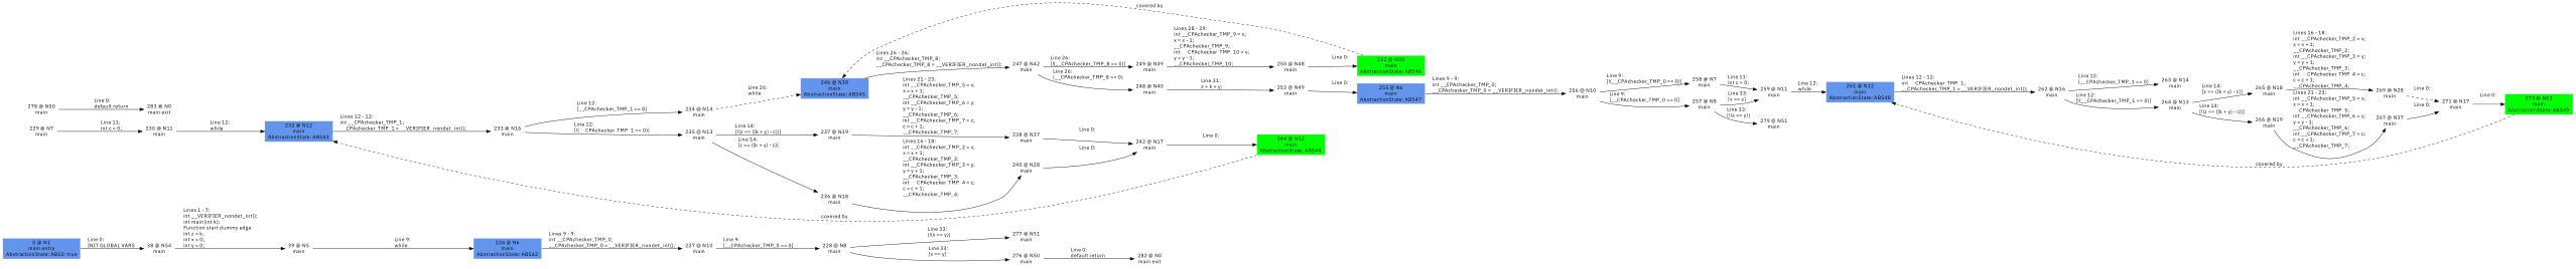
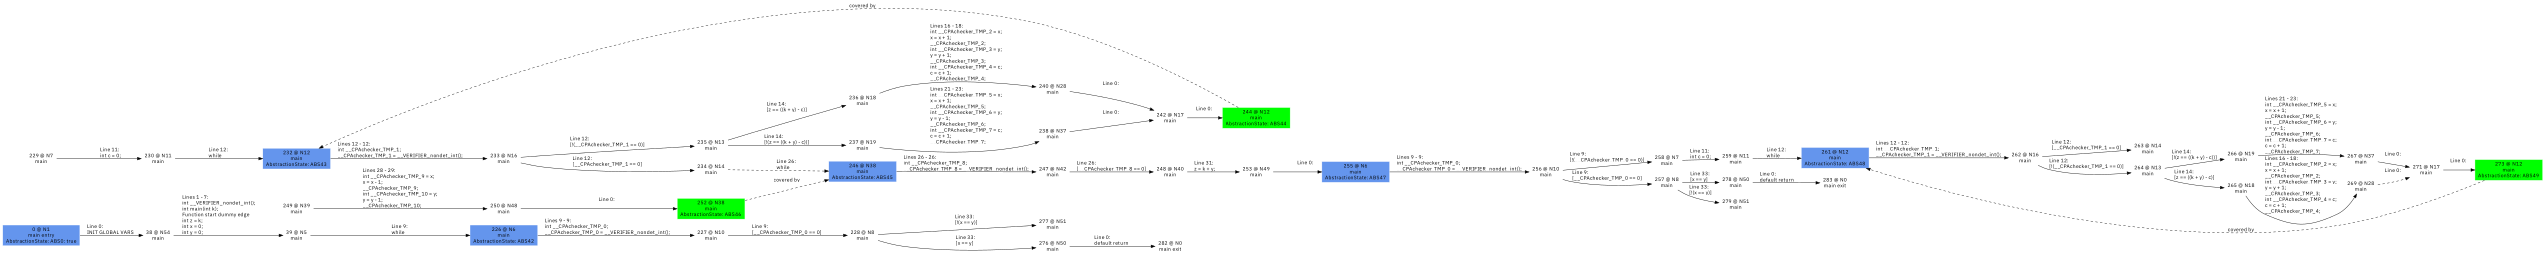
  digraph {
    fontname="IBM Plex Sans"
    rankdir=LR
    node [color=white fontname="IBM Plex Sans" shape=box style=filled]
    edge [fontname="IBM Plex Sans"]
    n1 [fillcolor=cornflowerblue label="0 @ N1\nmain entry\nAbstractionState: ABS0: true\n"]
    n2 [label="38 @ N54\nmain\n"]
    n3 [label="39 @ N5\nmain\n"]
    n4 [fillcolor=cornflowerblue label="226 @ N6\nmain\nAbstractionState: ABS42\n"]
    n5 [label="227 @ N10\nmain\n"]
    n6 [label="228 @ N8\nmain\n"]
    n7 [label="229 @ N7\nmain\n"]
    n8 [label="230 @ N11\nmain\n"]
    n9 [label="277 @ N51\nmain\n"]
    n10 [label="276 @ N50\nmain\n"]
    n11 [fillcolor=cornflowerblue label="232 @ N12\nmain\nAbstractionState: ABS43\n"]
    n12 [label="233 @ N16\nmain\n"]
    n13 [label="235 @ N13\nmain\n"]
    n14 [label="234 @ N14\nmain\n"]
    n15 [label="237 @ N19\nmain\n"]
    n16 [label="236 @ N18\nmain\n"]
    n17 [fillcolor=cornflowerblue label="246 @ N38\nmain\nAbstractionState: ABS45\n"]
    n18 [label="238 @ N37\nmain\n"]
    n19 [label="240 @ N28\nmain\n"]
    n20 [label="242 @ N17\nmain\n"]
    n21 [fillcolor=green label="244 @ N12\nmain\nAbstractionState: ABS44\n"]
    n22 [label="247 @ N42\nmain\n"]
    n23 [label="249 @ N39\nmain\n"]
    n24 [label="248 @ N40\nmain\n"]
    n25 [label="250 @ N48\nmain\n"]
    n26 [label="253 @ N49\nmain\n"]
    n27 [fillcolor=green label="252 @ N38\nmain\nAbstractionState: ABS46\n"]
    n28 [fillcolor=cornflowerblue label="255 @ N6\nmain\nAbstractionState: ABS47\n"]
    n29 [label="256 @ N10\nmain\n"]
    n30 [label="258 @ N7\nmain\n"]
    n31 [label="257 @ N8\nmain\n"]
    n32 [label="259 @ N11\nmain\n"]
    n33 [label="279 @ N51\nmain\n"]
    n34 [label="278 @ N50\nmain\n"]
    n35 [fillcolor=cornflowerblue label="261 @ N12\nmain\nAbstractionState: ABS48\n"]
    n36 [label="262 @ N16\nmain\n"]
    n37 [label="264 @ N13\nmain\n"]
    n38 [label="263 @ N14\nmain\n"]
    n39 [label="266 @ N19\nmain\n"]
    n40 [label="265 @ N18\nmain\n"]
    n41 [label="267 @ N37\nmain\n"]
    n42 [label="269 @ N28\nmain\n"]
    n43 [label="271 @ N17\nmain\n"]
    n44 [fillcolor=green label="273 @ N12\nmain\nAbstractionState: ABS49\n"]
    n45 [label="283 @ N0\nmain exit\n"]
    n46 [label="282 @ N0\nmain exit\n"]
    n1 -> n2 [label="Line 0: \lINIT GLOBAL VARS\l"]
    n2 -> n3 [label="Lines 1 - 7: \lint __VERIFIER_nondet_int();\lint main(int k);\lFunction start dummy edge\lint z = k;\lint x = 0;\lint y = 0;\l"]
    n3 -> n4 [label="Line 9: \lwhile\l"]
    n4 -> n5 [label="Lines 9 - 9: \lint __CPAchecker_TMP_0;\l__CPAchecker_TMP_0 = __VERIFIER_nondet_int();\l"]
    n5 -> n6 [label="Line 9: \l[__CPAchecker_TMP_0 == 0]\l"]
    n6 -> n9 [label="Line 33: \l[!(x == y)]\l"]
    n6 -> n10 [label="Line 33: \l[x == y]\l"]
    n7 -> n8 [label="Line 11: \lint c = 0;\l"]
    n8 -> n11 [label="Line 12: \lwhile\l"]
    n10 -> n46 [label="Line 0: \ldefault return\l"]
    n11 -> n12 [label="Lines 12 - 12: \lint __CPAchecker_TMP_1;\l__CPAchecker_TMP_1 = __VERIFIER_nondet_int();\l"]
    n12 -> n13 [label="Line 12: \l[!(__CPAchecker_TMP_1 == 0)]\l"]
    n12 -> n14 [label="Line 12: \l[__CPAchecker_TMP_1 == 0]\l"]
    n13 -> n15 [label="Line 14: \l[!(z == ((k + y) - c))]\l"]
    n13 -> n16 [label="Line 14: \l[z == ((k + y) - c)]\l"]
    n14 -> n17 [label="Line 26: \lwhile\l" style=dashed]
    n15 -> n18 [label="Lines 21 - 23: \lint __CPAchecker_TMP_5 = x;\lx = x + 1;\l__CPAchecker_TMP_5;\lint __CPAchecker_TMP_6 = y;\ly = y - 1;\l__CPAchecker_TMP_6;\lint __CPAchecker_TMP_7 = c;\lc = c + 1;\l__CPAchecker_TMP_7;\l"]
    n16 -> n19 [label="Lines 16 - 18: \lint __CPAchecker_TMP_2 = x;\lx = x + 1;\l__CPAchecker_TMP_2;\lint __CPAchecker_TMP_3 = y;\ly = y + 1;\l__CPAchecker_TMP_3;\lint __CPAchecker_TMP_4 = c;\lc = c + 1;\l__CPAchecker_TMP_4;\l"]
    n17 -> n22 [label="Lines 26 - 26: \lint __CPAchecker_TMP_8;\l__CPAchecker_TMP_8 = __VERIFIER_nondet_int();\l"]
    n18 -> n20 [label="Line 0: \l\l"]
    n19 -> n20 [label="Line 0: \l\l"]
    n20 -> n21 [label="Line 0: \l\l"]
    n21 -> n11 [label="covered by" style=dashed weight=0]
-   n22 -> n23 [label="Line 26: \l[!(__CPAchecker_TMP_8 == 0)]\l"]
    n22 -> n24 [label="Line 26: \l[__CPAchecker_TMP_8 == 0]\l"]
    n23 -> n25 [label="Lines 28 - 29: \lint __CPAchecker_TMP_9 = x;\lx = x - 1;\l__CPAchecker_TMP_9;\lint __CPAchecker_TMP_10 = y;\ly = y - 1;\l__CPAchecker_TMP_10;\l"]
    n24 -> n26 [label="Line 31: \lz = k + y;\l"]
    n25 -> n27 [label="Line 0: \l\l"]
    n26 -> n28 [label="Line 0: \l\l"]
    n27 -> n17 [label="covered by" style=dashed weight=0]
    n28 -> n29 [label="Lines 9 - 9: \lint __CPAchecker_TMP_0;\l__CPAchecker_TMP_0 = __VERIFIER_nondet_int();\l"]
    n29 -> n30 [label="Line 9: \l[!(__CPAchecker_TMP_0 == 0)]\l"]
    n29 -> n31 [label="Line 9: \l[__CPAchecker_TMP_0 == 0]\l"]
    n30 -> n32 [label="Line 11: \lint c = 0;\l"]
    n31 -> n33 [label="Line 33: \l[!(x == y)]\l"]
-   n31 -> n32 [label="Line 33: \l[x == y]\l"]
+   n31 -> n34 [label="Line 33: \l[x == y]\l"]
    n32 -> n35 [label="Line 12: \lwhile\l"]
    n34 -> n45 [label="Line 0: \ldefault return\l"]
    n35 -> n36 [label="Lines 12 - 12: \lint __CPAchecker_TMP_1;\l__CPAchecker_TMP_1 = __VERIFIER_nondet_int();\l"]
    n36 -> n37 [label="Line 12: \l[!(__CPAchecker_TMP_1 == 0)]\l"]
    n36 -> n38 [label="Line 12: \l[__CPAchecker_TMP_1 == 0]\l"]
    n37 -> n39 [label="Line 14: \l[!(z == ((k + y) - c))]\l"]
    n37 -> n40 [label="Line 14: \l[z == ((k + y) - c)]\l"]
    n39 -> n41 [label="Lines 21 - 23: \lint __CPAchecker_TMP_5 = x;\lx = x + 1;\l__CPAchecker_TMP_5;\lint __CPAchecker_TMP_6 = y;\ly = y - 1;\l__CPAchecker_TMP_6;\lint __CPAchecker_TMP_7 = c;\lc = c + 1;\l__CPAchecker_TMP_7;\l"]
    n40 -> n42 [label="Lines 16 - 18: \lint __CPAchecker_TMP_2 = x;\lx = x + 1;\l__CPAchecker_TMP_2;\lint __CPAchecker_TMP_3 = y;\ly = y + 1;\l__CPAchecker_TMP_3;\lint __CPAchecker_TMP_4 = c;\lc = c + 1;\l__CPAchecker_TMP_4;\l"]
    n41 -> n43 [label="Line 0: \l\l"]
    n42 -> n43 [label="Line 0: \l\l" style=dashed]
    n43 -> n44 [label="Line 0: \l\l"]
    n44 -> n35 [label="covered by" style=dashed weight=0]
  }
